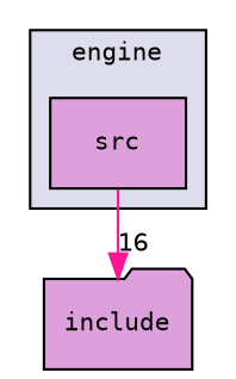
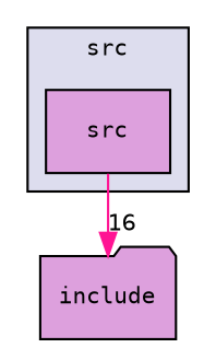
  digraph {
    compound=true
    fontname="DejaVu Sans Mono"
    node [fillcolor=plum fontname="DejaVu Sans Mono" fontsize=10 style=filled]
    n1 [label=src pencolor=black shape=box]
    n2 [label=include shape=folder]
    subgraph cluster_1 {
      bgcolor="#ddddee"
      fontsize=10
-     label=engine
+     label=src
      pencolor=black
      n1
    }
    n1 -> n2 [headlabel=16 labeldistance=1.5 labelfontname=Helvetica labelfontsize=10 color=deeppink fontname="DejaVu Sans Mono"]
  }
